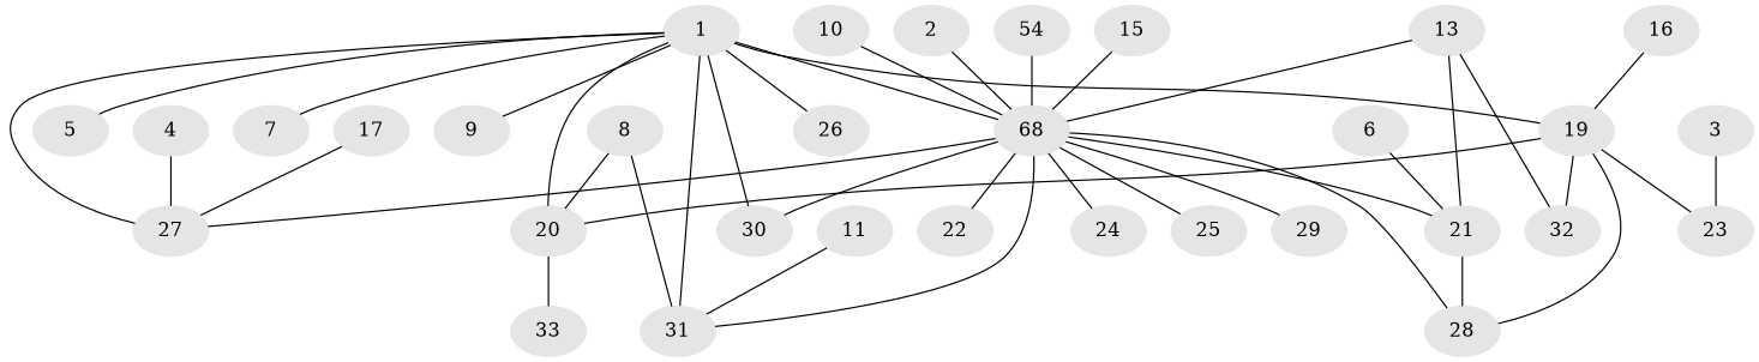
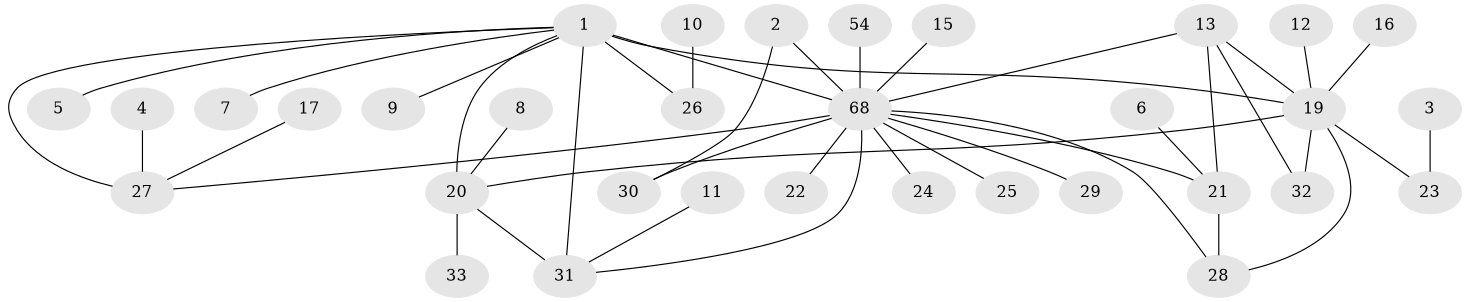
  graph {
    node [color=gray90 style=filled]
    edge [weight=1.0]
    1
    5
    7
    9
    n5 [label=68]
    19
    20
    26
    27
    30
    31
    21
    22
    24
    25
    28
    29
    23
    32
    33
    2
    3
    4
    6
    8
    10
    11
+   12
    13
    n30 [label=54]
    15
    16
    17
    1 -- 5
    1 -- 7
    1 -- 9
    1 -- n5 [weight=2.0]
    1 -- 19 [weight=2.0]
    1 -- 20
    1 -- 26
    1 -- 27 [weight=2.0]
-   1 -- 30
+   2 -- 30
    1 -- 31
    n5 -- 27
    n5 -- 30
    n5 -- 31
    n5 -- 21
    n5 -- 22
    n5 -- 24
    n5 -- 25
    n5 -- 28
    n5 -- 29
    19 -- 20
    19 -- 28
    19 -- 23 [weight=2.0]
    19 -- 32
-   8 -- 31
+   20 -- 31
    20 -- 33
    21 -- 28
    2 -- n5
    3 -- 23
    4 -- 27
    6 -- 21
    8 -- 20
-   10 -- n5
+   10 -- 26
    11 -- 31
+   12 -- 19
    13 -- n5 [weight=2.0]
+   13 -- 19
    13 -- 21
    13 -- 32
    n30 -- n5
    15 -- n5
    16 -- 19
    17 -- 27
  }
